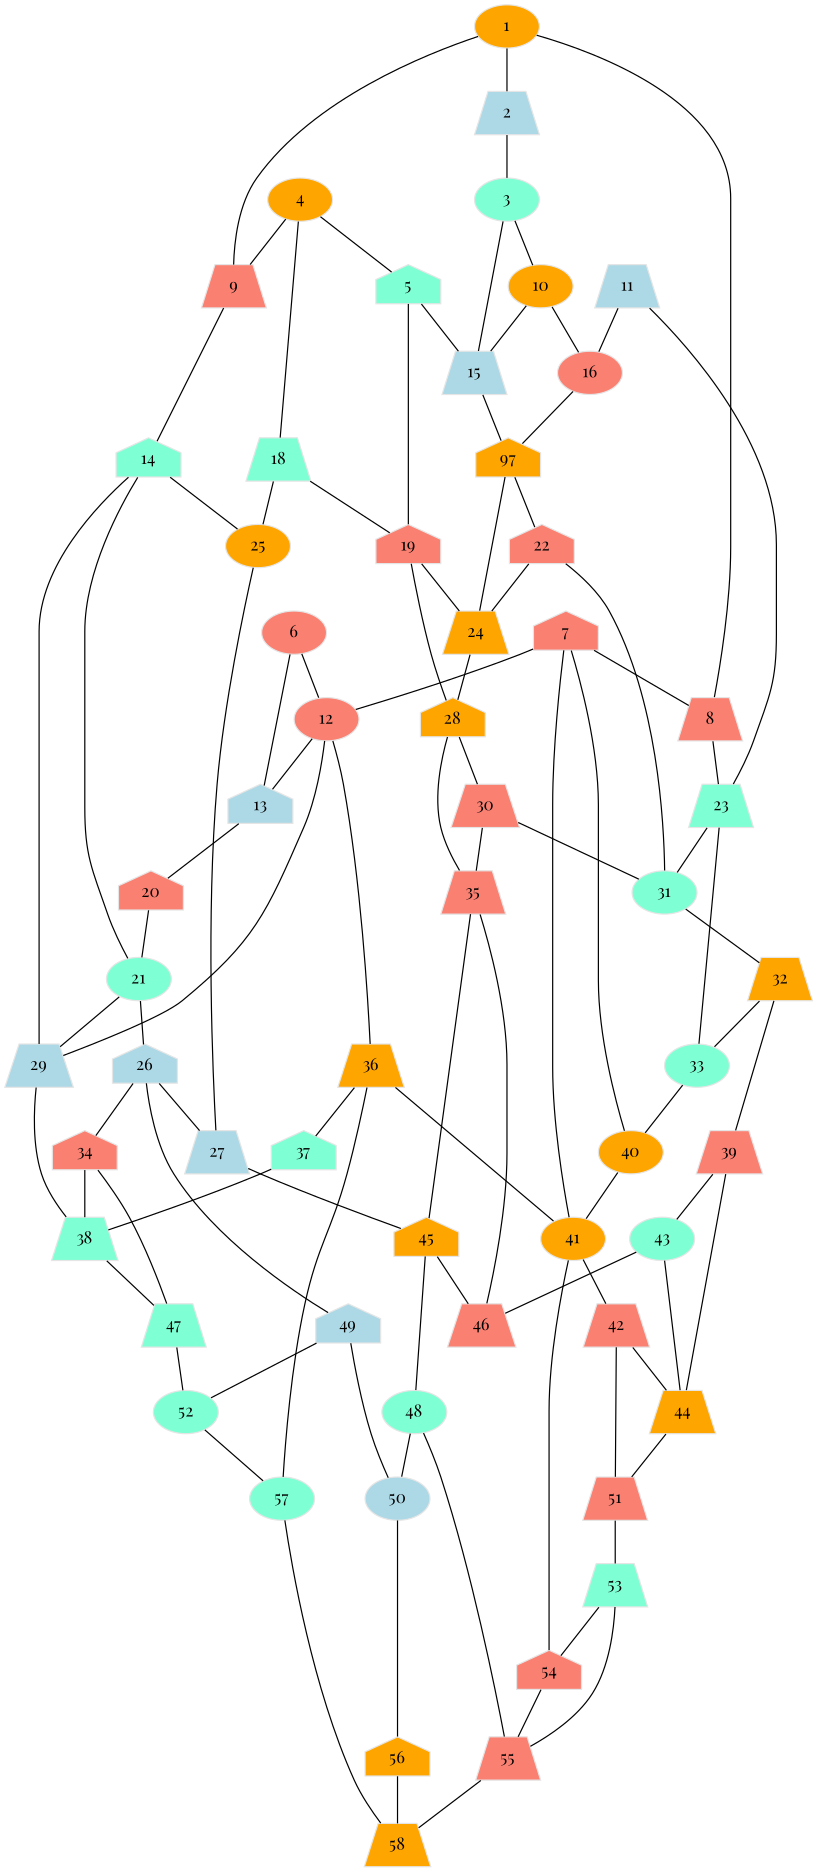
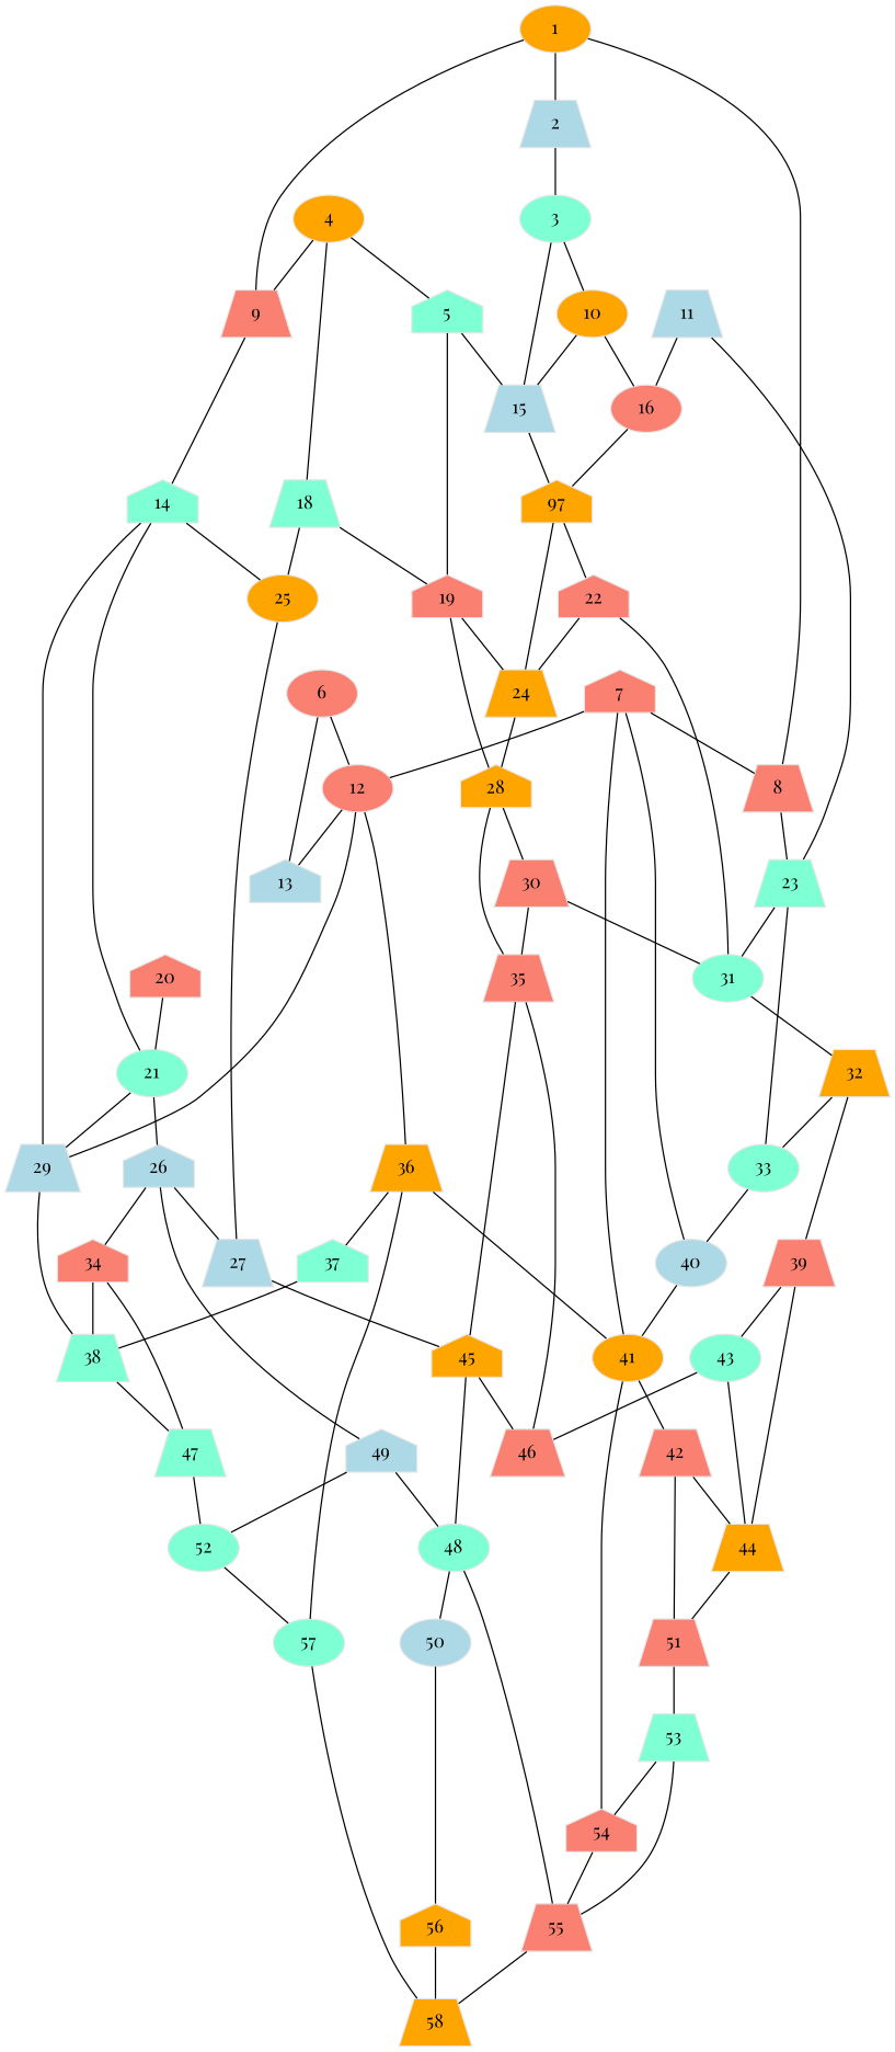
  graph {
    fontname="Playfair Display"
    node [color=gray90 fillcolor=salmon fontname="Playfair Display" shape=trapezium style=filled]
    edge [fontname="Playfair Display" weight=1.0]
    1 [fillcolor=orange shape=ellipse]
    2 [fillcolor=lightblue]
    8
    9
    3 [fillcolor=aquamarine shape=ellipse]
    23 [fillcolor=aquamarine]
    14 [fillcolor=aquamarine shape=house]
    10 [fillcolor=orange shape=ellipse]
    15 [fillcolor=lightblue]
    16 [shape=ellipse]
    n11 [fillcolor=orange label=97 shape=house]
    4 [fillcolor=orange shape=ellipse]
    5 [fillcolor=aquamarine shape=house]
    18 [fillcolor=aquamarine]
    19 [shape=house]
    25 [fillcolor=orange shape=ellipse]
    24 [fillcolor=orange]
    28 [fillcolor=orange shape=house]
    6 [shape=ellipse]
    12 [shape=ellipse]
    13 [fillcolor=lightblue shape=house]
    29 [fillcolor=lightblue]
    36 [fillcolor=orange]
    20 [shape=house]
    7 [shape=house]
-   40 [fillcolor=orange shape=ellipse]
+   40 [fillcolor=lightblue shape=ellipse]
    41 [fillcolor=orange shape=ellipse]
    42
    54 [shape=house]
    31 [fillcolor=aquamarine shape=ellipse]
    33 [fillcolor=aquamarine shape=ellipse]
    21 [fillcolor=aquamarine shape=ellipse]
    11 [fillcolor=lightblue]
    38 [fillcolor=aquamarine]
    37 [fillcolor=aquamarine shape=house]
    57 [fillcolor=aquamarine shape=ellipse]
    26 [fillcolor=lightblue shape=house]
    27 [fillcolor=lightblue]
    22 [shape=house]
    30
    35
    34 [shape=house]
    49 [fillcolor=lightblue shape=house]
    32 [fillcolor=orange]
    45 [fillcolor=orange shape=house]
    47 [fillcolor=aquamarine]
    52 [fillcolor=aquamarine shape=ellipse]
    50 [fillcolor=lightblue shape=ellipse]
    46
    48 [fillcolor=aquamarine shape=ellipse]
    39
    43 [fillcolor=aquamarine shape=ellipse]
    44 [fillcolor=orange]
    58 [fillcolor=orange]
    51
    55
    53 [fillcolor=aquamarine]
    56 [fillcolor=orange shape=house]
    1 -- 2
    1 -- 8
    1 -- 9
    2 -- 3
    8 -- 23
    9 -- 14
    3 -- 10
    3 -- 15
    23 -- 31
    23 -- 33
    14 -- 25
    14 -- 29
    14 -- 21
    10 -- 15
    10 -- 16
    15 -- n11
    16 -- n11
    n11 -- 24
    n11 -- 22
    4 -- 9
    4 -- 5
    4 -- 18
    5 -- 15
    5 -- 19
    18 -- 19
    18 -- 25 [weight=2.0]
    19 -- 24
    19 -- 28
    25 -- 27
    24 -- 28
    28 -- 30
    28 -- 35
    6 -- 12
    6 -- 13
    12 -- 13
    12 -- 29
    12 -- 36
-   13 -- 20 [weight=2.0]
    29 -- 38 [weight=2.0]
    36 -- 41
    36 -- 37
    36 -- 57
    20 -- 21
    7 -- 8
    7 -- 12
    7 -- 40
    7 -- 41
    40 -- 41
    41 -- 42
    41 -- 54
    42 -- 44
    42 -- 51
    54 -- 55
    31 -- 32
    33 -- 40 [weight=2.0]
    21 -- 29
    21 -- 26
    11 -- 23
    11 -- 16 [weight=2.0]
    38 -- 47
    37 -- 38
    57 -- 58
    26 -- 27
    26 -- 34
    26 -- 49
    27 -- 45
    22 -- 24
    22 -- 31
    30 -- 31
    30 -- 35
    35 -- 45
    35 -- 46
    34 -- 38
    34 -- 47
    49 -- 52
-   49 -- 50
+   49 -- 48
    32 -- 33
    32 -- 39
    45 -- 46
    45 -- 48
    47 -- 52 [weight=2.0]
    52 -- 57
    50 -- 56
    48 -- 50
    48 -- 55
    39 -- 43
    39 -- 44
    43 -- 46 [weight=2.0]
    43 -- 44
    44 -- 51
    51 -- 53 [weight=2.0]
    55 -- 58
    53 -- 54
    53 -- 55
    56 -- 58 [weight=2.0]
  }
